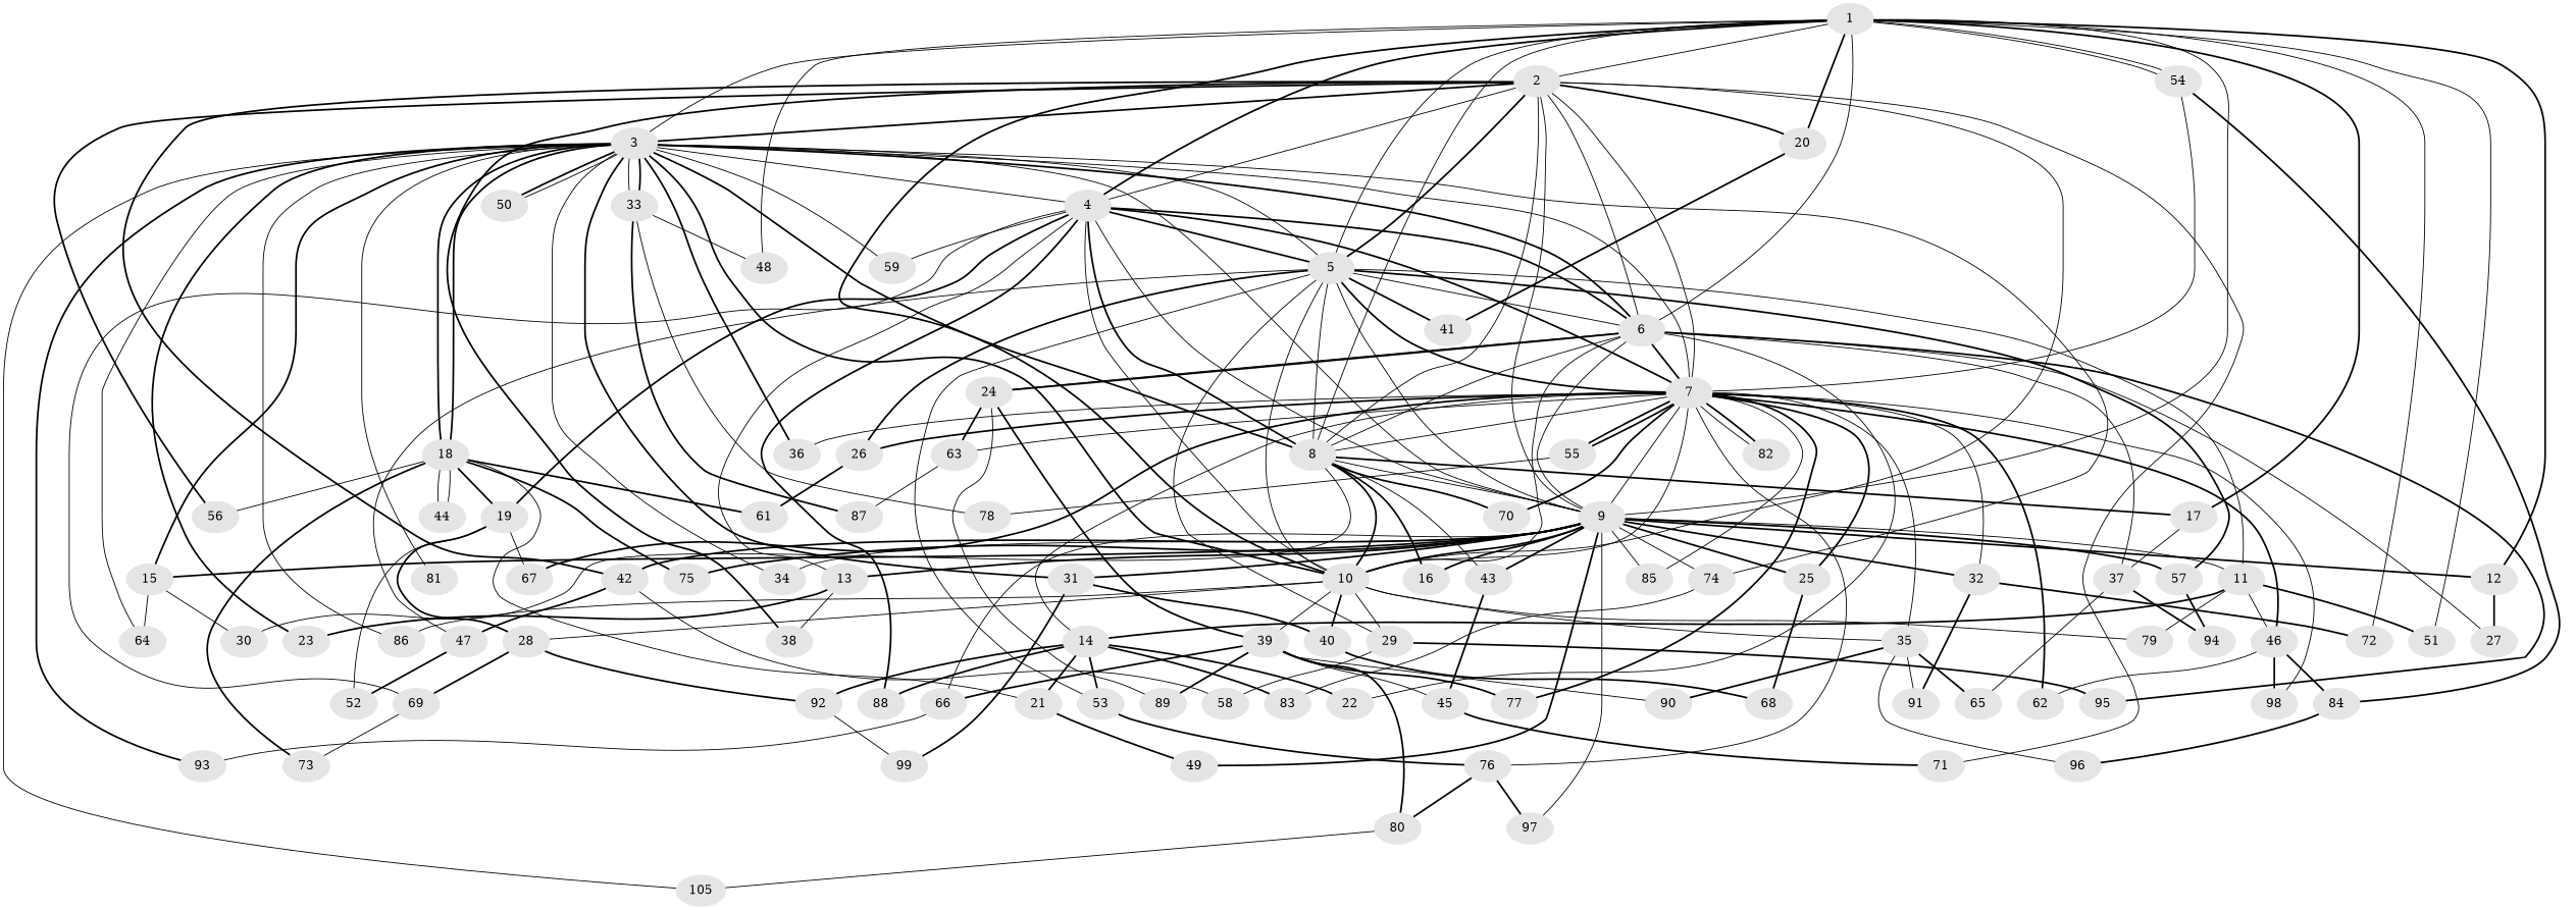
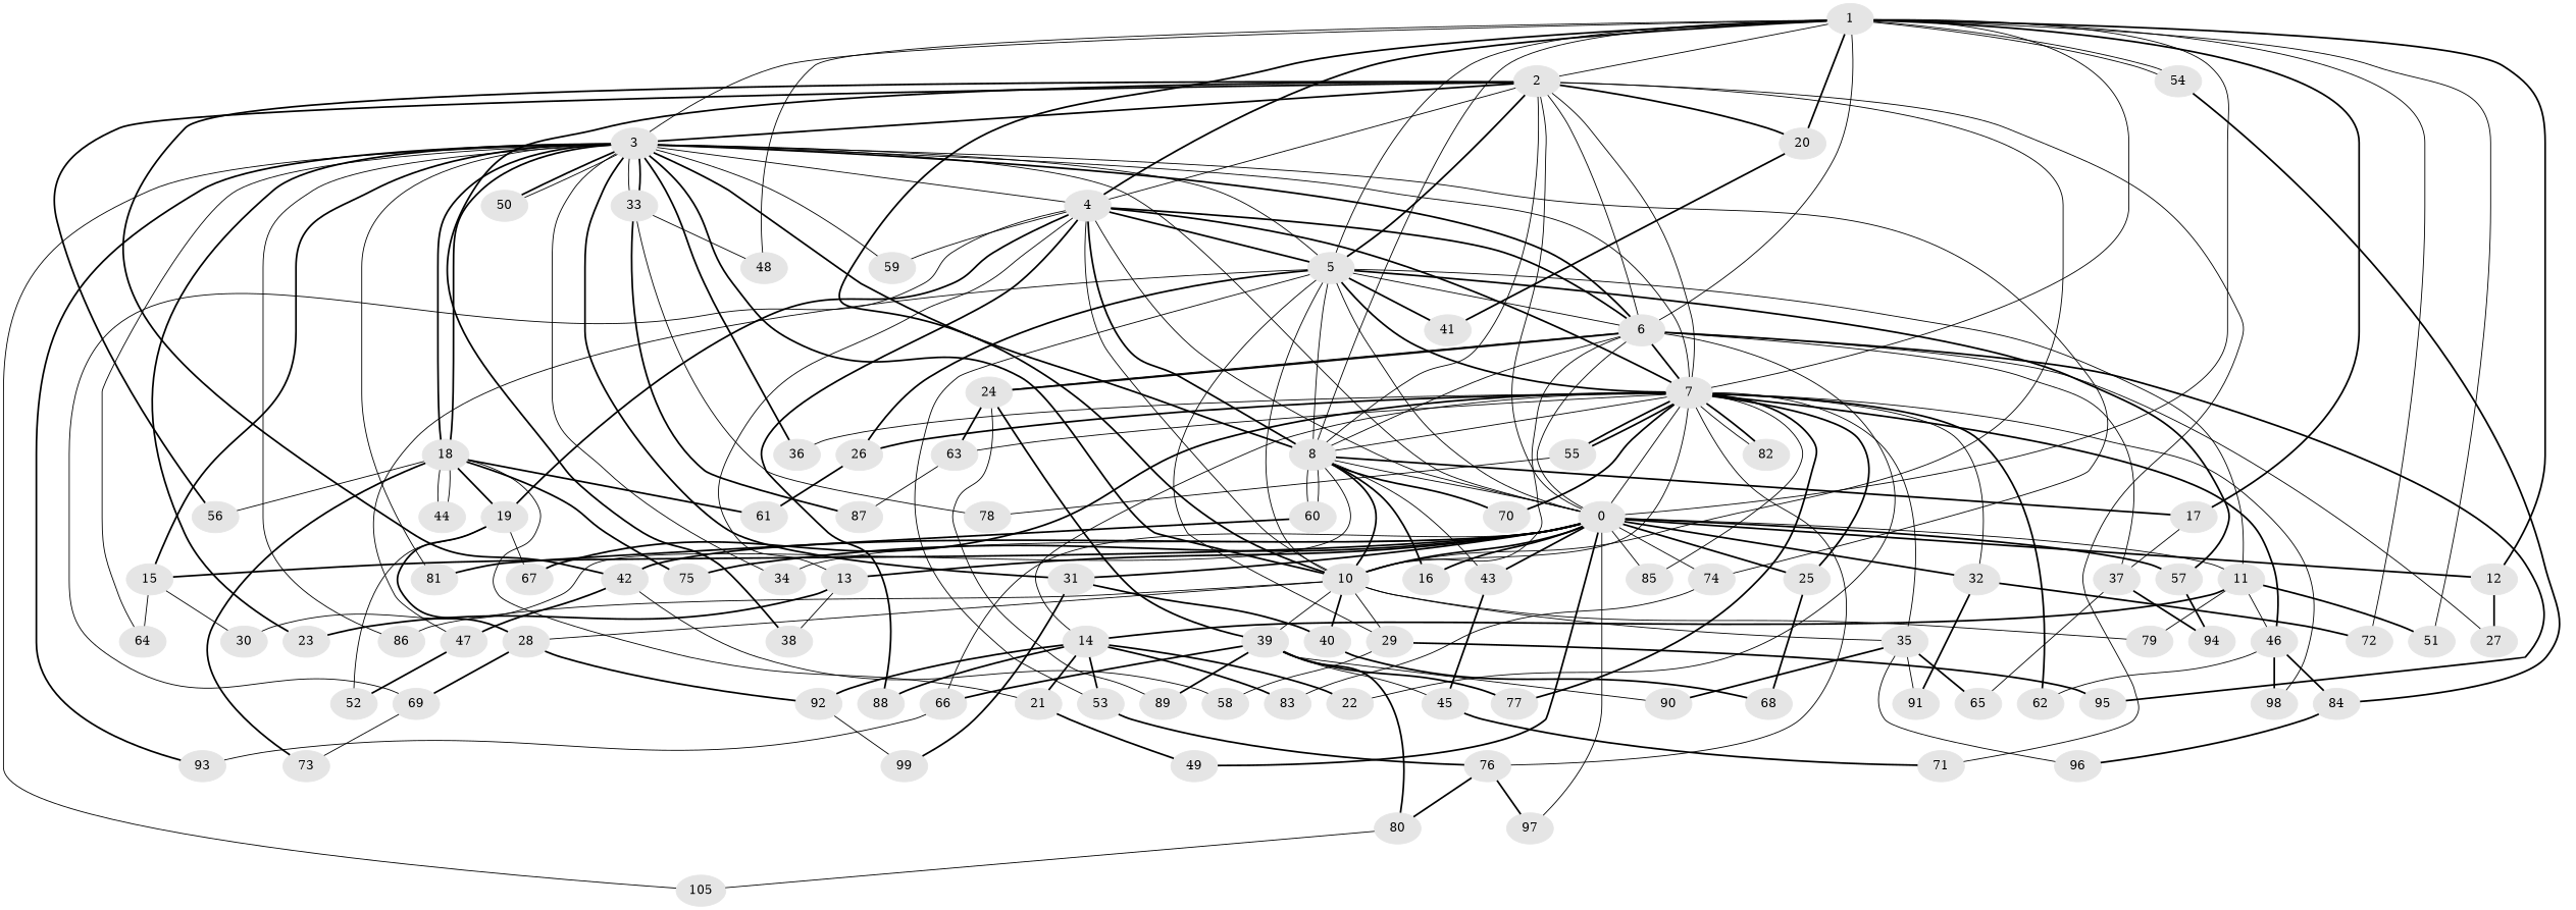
  graph {
    node [color=gray90 style=filled]
    edge [style=bold]
    1
    2
    3
    4
    5
    6
    7
    8
-   9
+   9 [label=0]
    10
    12
    17
    20
    48
    51
    54
    72
    38
    42
    56
    71
    15
    18
    23
    31
    33
    34
    36
    50
    59
    64
    74
    81
    86
    93
    n36 [label=105]
    13
    19
    69
    88
    11
    26
    29
    41
    47
    53
    57
    22
    24
    27
    37
    95
    14
    25
    32
    35
    46
    55
    62
    63
    67
    70
    76
    77
    82
    85
    98
    16
    30
    43
+   60
    75
    49
    66
    97
    28
    39
    40
    79
    84
    58
    21
    44
    61
    73
    99
    78
    87
    83
    52
    94
    89
    65
    92
    68
    91
    90
    96
    80
    45
    1 -- 2 [style=solid]
    1 -- 3 [style=solid]
    1 -- 4
    1 -- 5 [style=solid]
    1 -- 6 [style=solid]
-   54 -- 7 [style=solid]
+   1 -- 7 [style=solid]
    1 -- 8 [style=solid]
    1 -- 9 [style=solid]
    1 -- 10
    1 -- 12
    1 -- 17
    1 -- 20
    1 -- 48 [style=solid]
    1 -- 51 [style=solid]
    1 -- 54 [style=solid]
    1 -- 54 [style=solid]
    1 -- 72 [style=solid]
    2 -- 3
    2 -- 4 [style=solid]
    2 -- 5
    2 -- 6 [style=solid]
    2 -- 7 [style=solid]
    2 -- 8 [style=solid]
    2 -- 9 [style=solid]
    2 -- 10 [style=solid]
    2 -- 20
    2 -- 38
    2 -- 42
    2 -- 56
    2 -- 71 [style=solid]
    3 -- 4 [style=solid]
    3 -- 5 [style=solid]
    3 -- 6
    3 -- 7 [style=solid]
    3 -- 8
    3 -- 9 [style=solid]
    3 -- 10
    3 -- 15
    3 -- 18
    3 -- 18
    3 -- 23
    3 -- 31
    3 -- 33 [style=solid]
    3 -- 33
    3 -- 34 [style=solid]
    3 -- 36
    3 -- 50
    3 -- 50 [style=solid]
    3 -- 59 [style=solid]
    3 -- 64 [style=solid]
    3 -- 74 [style=solid]
    3 -- 81 [style=solid]
    3 -- 86 [style=solid]
    3 -- 93
    3 -- n36 [style=solid]
    4 -- 5
    4 -- 6
    4 -- 7
    4 -- 8
    4 -- 9 [style=solid]
    4 -- 10 [style=solid]
    4 -- 59 [style=solid]
    4 -- 13 [style=solid]
    4 -- 19
    4 -- 69 [style=solid]
    4 -- 88
    5 -- 6 [style=solid]
    5 -- 7
    5 -- 8 [style=solid]
    5 -- 9 [style=solid]
    5 -- 10 [style=solid]
    5 -- 11 [style=solid]
    5 -- 26
    5 -- 29 [style=solid]
    5 -- 41
    5 -- 47 [style=solid]
    5 -- 53 [style=solid]
    5 -- 57
    6 -- 7
    6 -- 8 [style=solid]
    6 -- 9 [style=solid]
    6 -- 10 [style=solid]
    6 -- 22 [style=solid]
    6 -- 24 [style=solid]
    6 -- 24
    6 -- 27 [style=solid]
    6 -- 37 [style=solid]
    6 -- 95
    7 -- 8 [style=solid]
    7 -- 9 [style=solid]
    7 -- 10 [style=solid]
    7 -- 36 [style=solid]
    7 -- 26
    7 -- 14 [style=solid]
    7 -- 25
    7 -- 32 [style=solid]
    7 -- 35 [style=solid]
    7 -- 46
    7 -- 55
    7 -- 55
    7 -- 62
    7 -- 63 [style=solid]
    7 -- 67
    7 -- 70
    7 -- 76 [style=solid]
    7 -- 77
    7 -- 82 [style=solid]
    7 -- 82
    7 -- 85 [style=solid]
    7 -- 98 [style=solid]
    8 -- 9 [style=solid]
    8 -- 10
    8 -- 17
    8 -- 70
    8 -- 16
    8 -- 30 [style=solid]
    8 -- 43 [style=solid]
+   8 -- 60 [style=solid]
+   8 -- 60 [style=solid]
    9 -- 10
    9 -- 12
    9 -- 42
    9 -- 15
    9 -- 31
    9 -- 34 [style=solid]
    9 -- 74 [style=solid]
    9 -- 13
    9 -- 11 [style=solid]
    9 -- 57
    9 -- 25
    9 -- 32
    9 -- 85 [style=solid]
    9 -- 16
    9 -- 43
    9 -- 75
    9 -- 49
    9 -- 66 [style=solid]
    9 -- 97 [style=solid]
    10 -- 86 [style=solid]
    10 -- 29 [style=solid]
    10 -- 35 [style=solid]
    10 -- 28 [style=solid]
    10 -- 39 [style=solid]
    10 -- 40
    10 -- 79 [style=solid]
    12 -- 27
    17 -- 37 [style=solid]
    20 -- 41
    54 -- 84
    42 -- 47
    42 -- 58 [style=solid]
    15 -- 64 [style=solid]
    15 -- 30 [style=solid]
    18 -- 56 [style=solid]
    18 -- 19
    18 -- 75
    18 -- 21 [style=solid]
    18 -- 44 [style=solid]
    18 -- 44 [style=solid]
    18 -- 61
    18 -- 73
    31 -- 40
    31 -- 99
    33 -- 48 [style=solid]
    33 -- 78 [style=solid]
    33 -- 87
    74 -- 83 [style=solid]
    13 -- 38 [style=solid]
    13 -- 23
    19 -- 67 [style=solid]
    19 -- 28
    19 -- 52 [style=solid]
    69 -- 73 [style=solid]
    11 -- 51
    11 -- 14
    11 -- 46 [style=solid]
    11 -- 79 [style=solid]
    26 -- 61
    29 -- 95
    29 -- 58 [style=solid]
    47 -- 52
    53 -- 76
    57 -- 94
    24 -- 63
    24 -- 39
    24 -- 89 [style=solid]
    37 -- 94
    37 -- 65 [style=solid]
    14 -- 88
    14 -- 53
    14 -- 22
    14 -- 21
    14 -- 83
    14 -- 92
    25 -- 68
    32 -- 72
    32 -- 91
    35 -- 65
    35 -- 91 [style=solid]
    35 -- 90
    35 -- 96 [style=solid]
    46 -- 62 [style=solid]
    46 -- 98
    46 -- 84
    55 -- 78 [style=solid]
    63 -- 87 [style=solid]
    76 -- 97
    76 -- 80
    43 -- 45
+   60 -- 81
    66 -- 93 [style=solid]
    28 -- 69
    28 -- 92
    39 -- 77
    39 -- 66
    39 -- 89
    39 -- 90 [style=solid]
    39 -- 80
    39 -- 45 [style=solid]
    40 -- 68
    84 -- 96
    21 -- 49
    92 -- 99 [style=solid]
    80 -- n36 [style=solid]
    45 -- 71
  }
